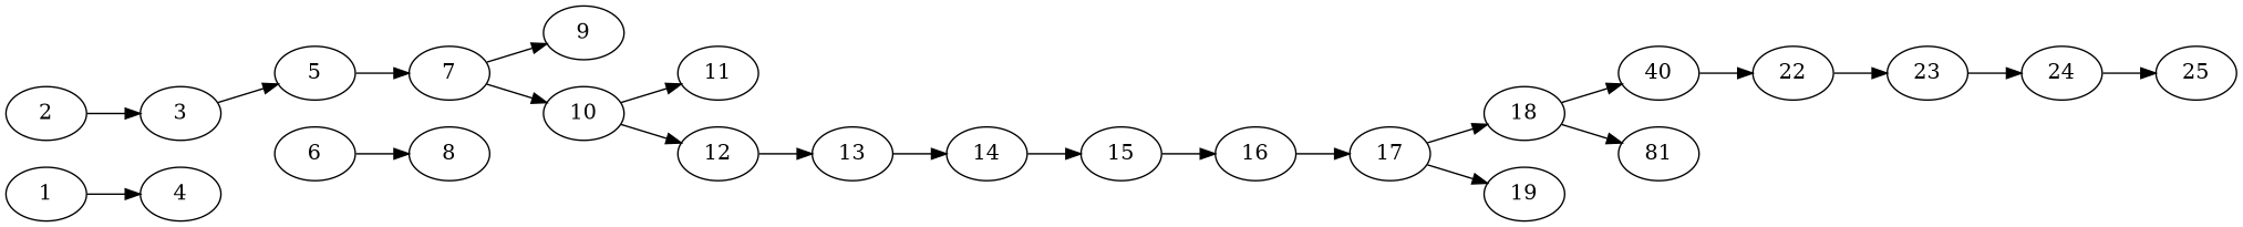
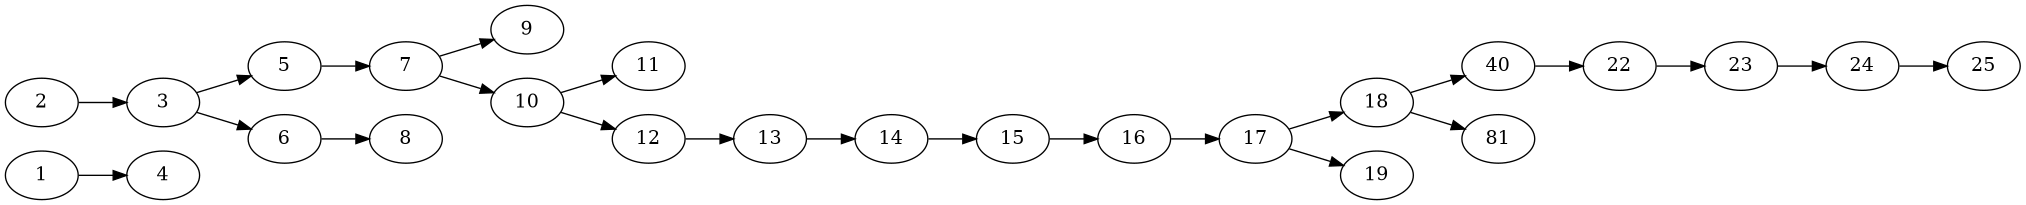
  digraph {
    rankdir=LR
    node [alpha=0.19]
    1 [alpha=0.06 expect_size=16792576]
    4 [alpha=0.01 expect_size=20189184]
    2 [expect_size=7871488]
    3 [alpha=0.17 expect_size=5945344]
    5 [expect_size=40171520]
    6 [alpha=0.18 expect_size=17947648]
    7 [expect_size=43574272]
    8 [alpha=0.08 expect_size=10393600]
    9 [alpha=0.01 expect_size=27338752]
    10 [alpha=0.05 expect_size=32118784]
    11 [expect_size=27265024]
    12 [alpha=0.13 expect_size=41440256]
    13 [alpha=0.15 expect_size=39968768]
    14 [alpha=0.09 expect_size=33332224]
    15 [alpha=0.03 expect_size=34697216]
    16 [alpha=0.08 expect_size=31640576]
    17 [alpha=0.03 expect_size=27535360]
    18 [alpha=0.08 expect_size=24315904]
    19 [alpha=0.03 expect_size=44282880]
    n20 [alpha=0.01 expect_size=47698944 label=40]
    n21 [alpha=0.03 expect_size=12882944 label=81]
    22 [alpha=0.06 expect_size=11063296]
    23 [alpha=0.10 expect_size=40993792]
    24 [alpha=0.00 expect_size=28713984]
    25 [alpha=0.05 expect_size=50789376]
    1 -> 4
    2 -> 3
    3 -> 5
+   3 -> 6
    5 -> 7
    6 -> 8
    7 -> 9
    7 -> 10
    10 -> 11
    10 -> 12
    12 -> 13
    13 -> 14
    14 -> 15
    15 -> 16
    16 -> 17
    17 -> 18
    17 -> 19
    18 -> n20
    18 -> n21
    n20 -> 22
    22 -> 23
    23 -> 24
    24 -> 25
  }
